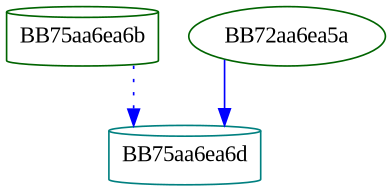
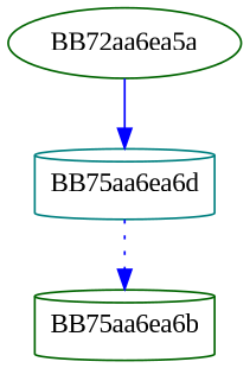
  digraph {
    fontname="Liberation Serif"
    splines=ortho
    node [color=darkgreen fontname="Liberation Serif" shape=cylinder]
    edge [color=blue fontname="Liberation Serif"]
    BB75aa6ea6b
    BB75aa6ea6d [color=teal]
    n3 [label=BB72aa6ea5a shape=ellipse]
-   BB75aa6ea6b -> BB75aa6ea6d [style=dotted]
+   BB75aa6ea6d -> BB75aa6ea6b [style=dotted]
    n3 -> BB75aa6ea6d [style=solid]
  }
